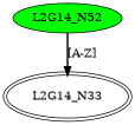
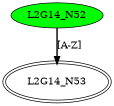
  digraph {
    L2G14_N52 [fillcolor=green style=filled]
-   L2G14_N53 [peripheries=2 label=L2G14_N33]
+   L2G14_N53 [peripheries=2]
    L2G14_N52 -> L2G14_N53 [label="[A-Z]" style=bold]
  }
